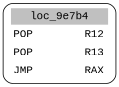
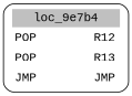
  digraph {
-   n1 [fontname="Courier New" label=<<table border="0" cellborder="0" cellpadding="3"><tr><td align="center" colspan="2" bgcolor="grey">loc_9e7b4</td></tr><tr><td align="left">POP        R12</td></tr><tr><td align="left">POP        R13</td></tr><tr><td align="left">JMP        RAX</td></tr></table>> shape=Mrecord]
+   n1 [fontname="Courier New" label=<<table border="0" cellborder="0" cellpadding="3"><tr><td align="center" colspan="2" bgcolor="grey">loc_9e7b4</td></tr><tr><td align="left">POP        R12</td></tr><tr><td align="left">POP        R13</td></tr><tr><td align="left">JMP        JMP</td></tr></table>> shape=Mrecord]
  }
